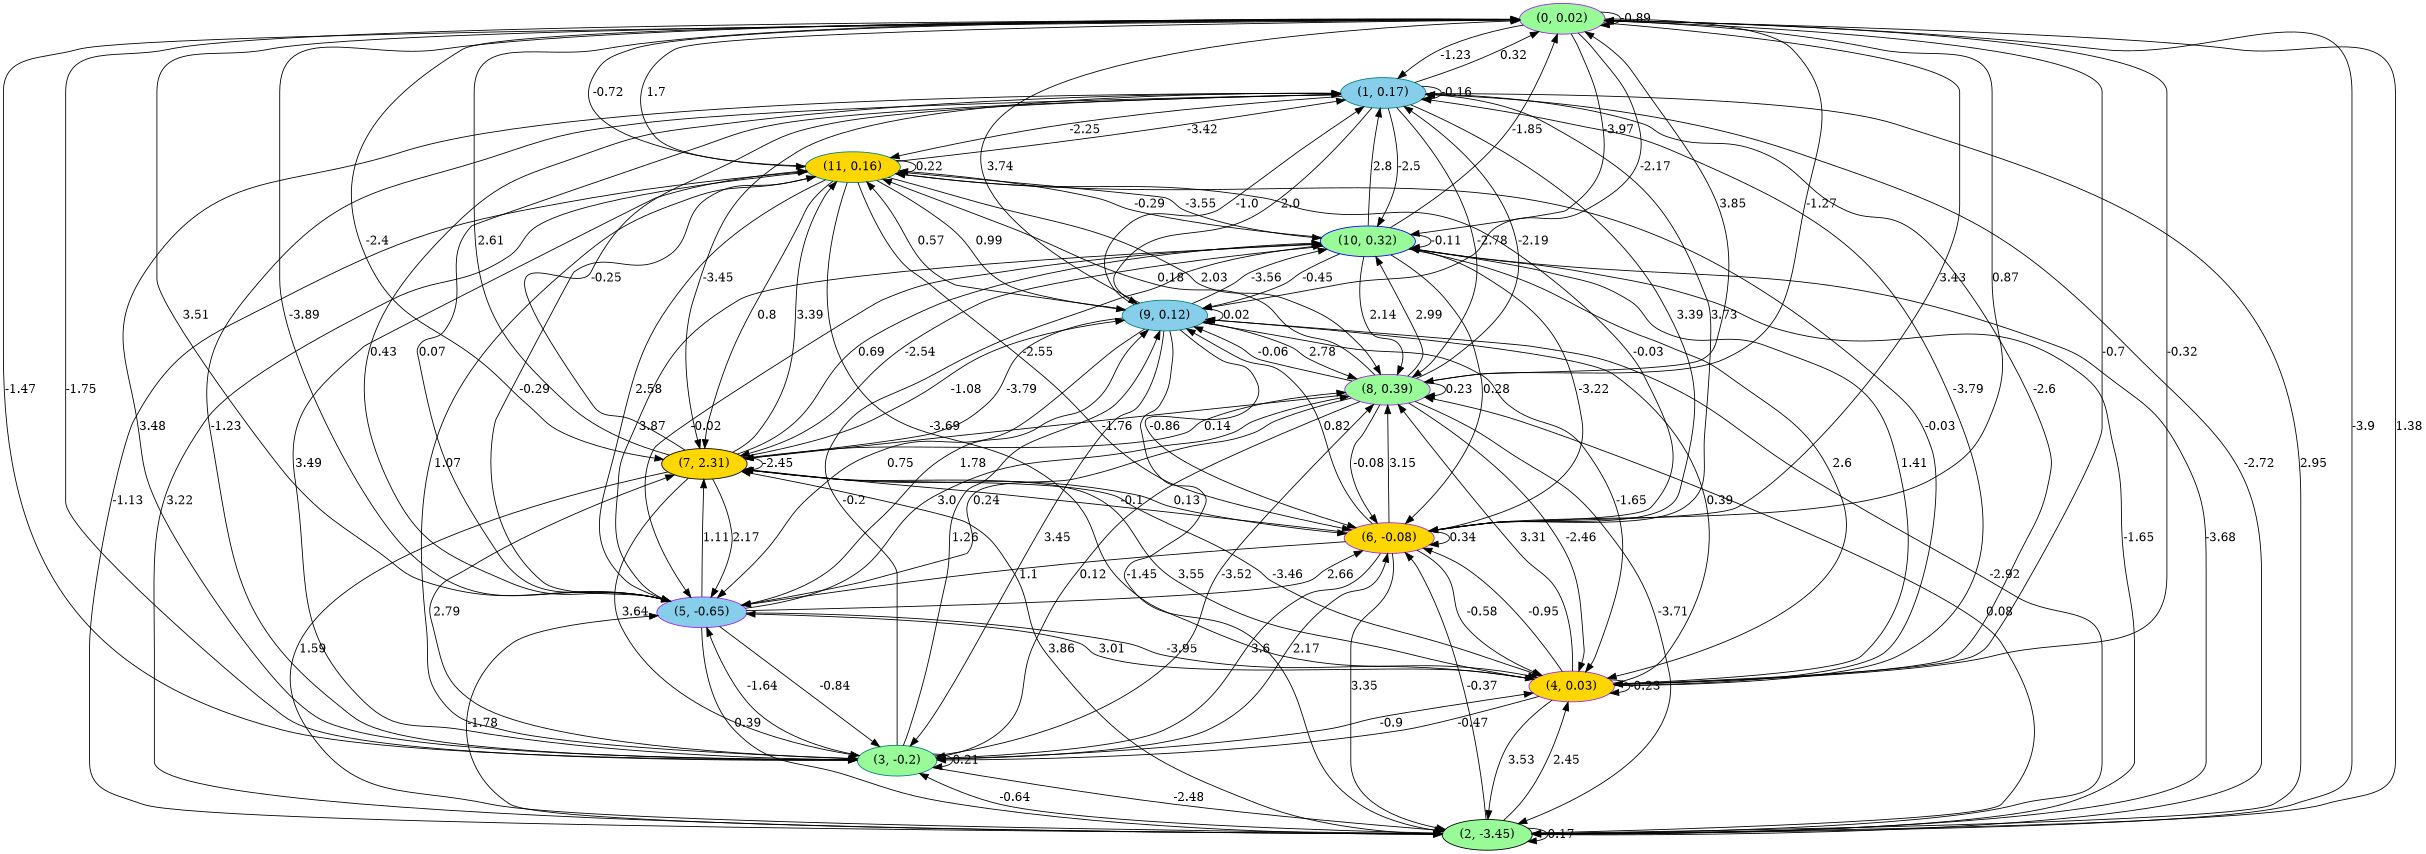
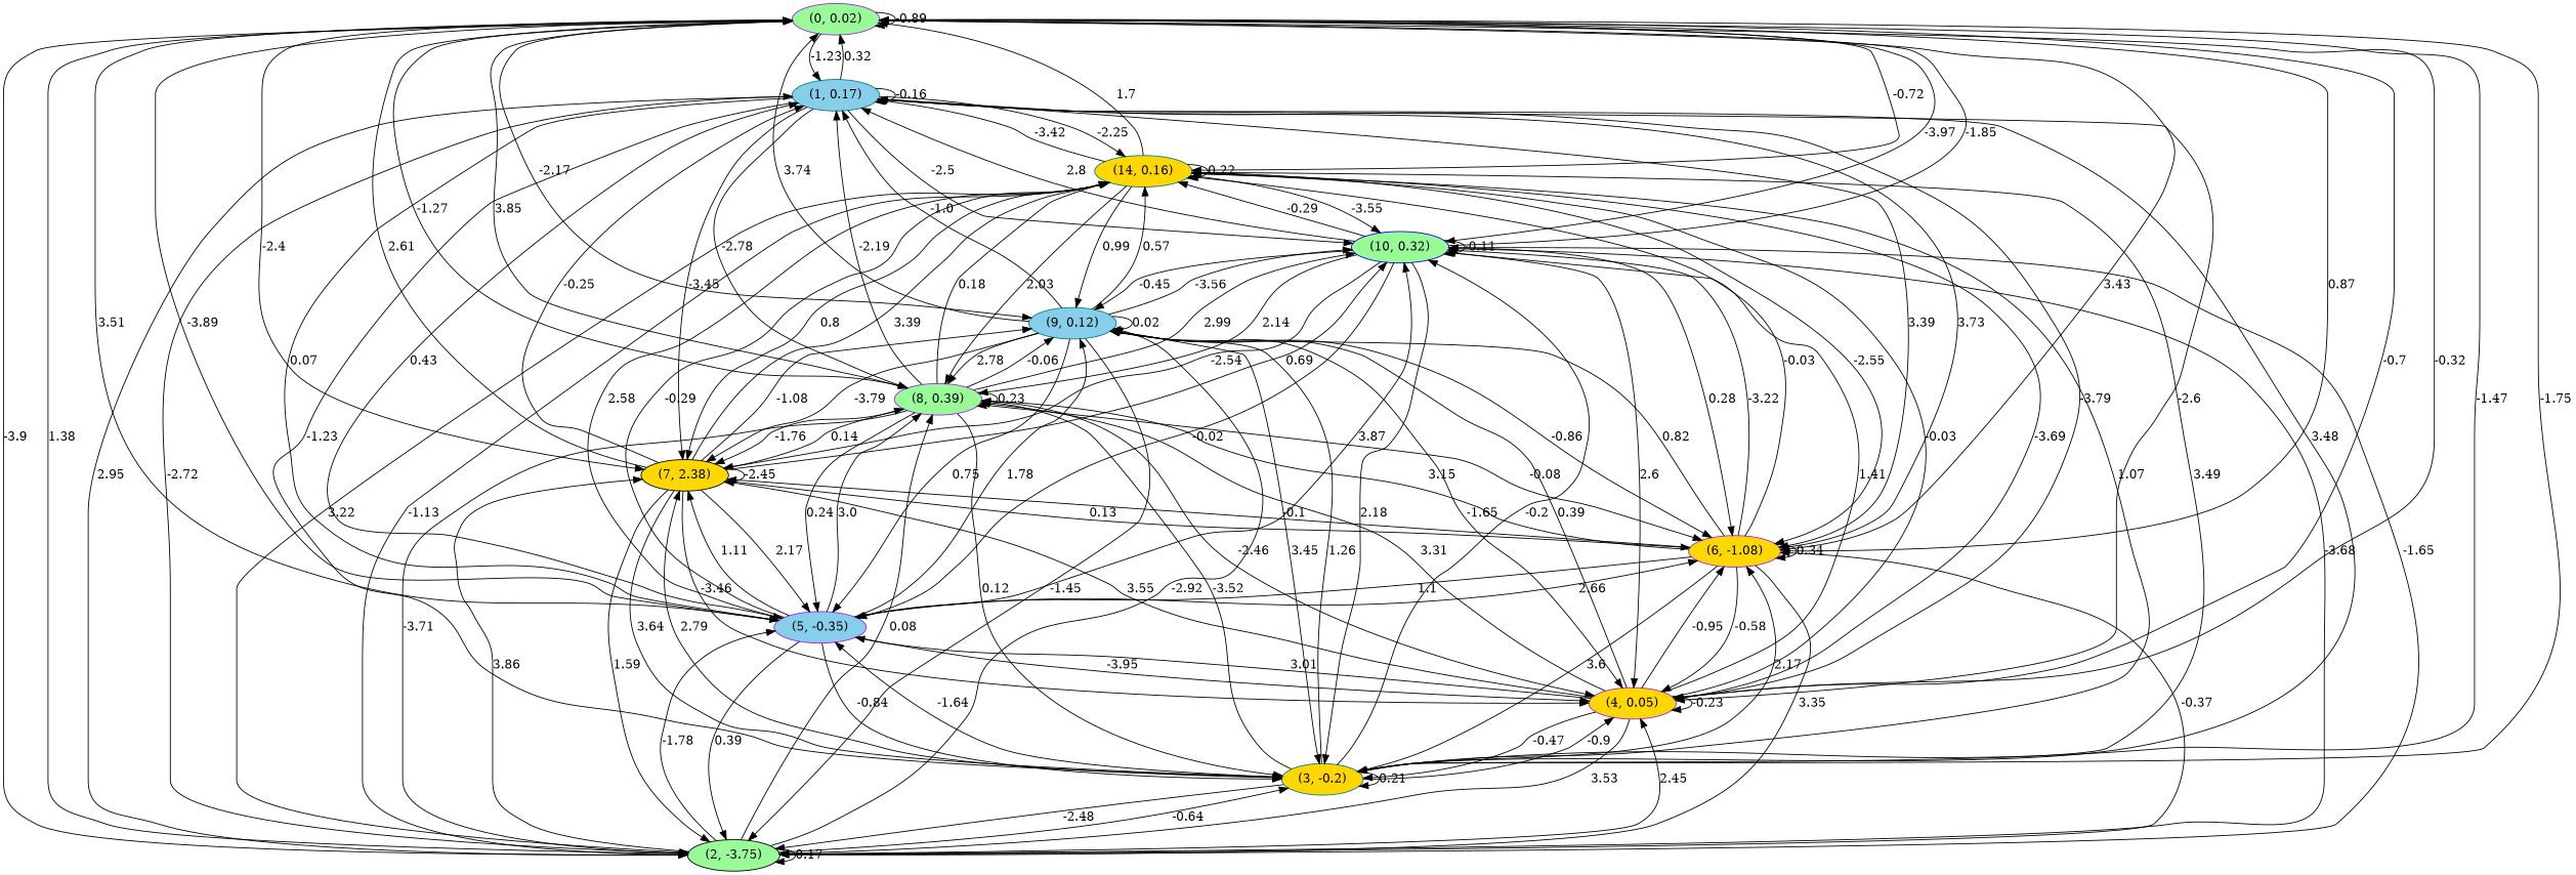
  digraph {
    node [color=purple fillcolor=palegreen style=filled]
    n1 [label="(0, 0.02)"]
    n2 [color=teal fillcolor=skyblue label="(1, 0.17)"]
-   n3 [color=black label="(2, -3.45)"]
-   n4 [color=teal label="(3, -0.2)"]
-   n5 [fillcolor=gold label="(4, 0.03)"]
-   n6 [fillcolor=skyblue label="(5, -0.65)"]
-   n7 [fillcolor=gold label="(6, -0.08)"]
-   n8 [color=black fillcolor=gold label="(7, 2.31)"]
+   n3 [color=black label="(2, -3.75)"]
+   n4 [color=teal fillcolor=gold label="(3, -0.2)"]
+   n5 [fillcolor=gold label="(4, 0.05)"]
+   n6 [fillcolor=skyblue label="(5, -0.35)"]
+   n7 [fillcolor=gold label="(6, -1.08)"]
+   n8 [color=black fillcolor=gold label="(7, 2.38)"]
    n9 [label="(8, 0.39)"]
    n10 [color=teal fillcolor=skyblue label="(9, 0.12)"]
    n11 [color=blue label="(10, 0.32)"]
-   n12 [color=teal fillcolor=gold label="(11, 0.16)"]
+   n12 [color=teal fillcolor=gold label="(14, 0.16)"]
    n1 -> n1 [label=-0.89]
    n1 -> n2 [label=-1.23]
    n1 -> n3 [label=-3.9]
    n1 -> n4 [label=-1.75]
    n1 -> n5 [label=-0.7]
    n1 -> n6 [label=3.51]
    n1 -> n7 [label=3.43]
    n1 -> n8 [label=-2.4]
    n1 -> n9 [label=-1.27]
    n1 -> n10 [label=-2.17]
    n1 -> n11 [label=-3.97]
    n1 -> n12 [label=-0.72]
    n2 -> n1 [label=0.32]
    n2 -> n2 [label=-0.16]
    n2 -> n3 [label=2.95]
    n2 -> n4 [label=-1.23]
    n2 -> n5 [label=-2.6]
    n2 -> n6 [label=0.07]
    n2 -> n7 [label=3.39]
    n2 -> n8 [label=-3.45]
    n2 -> n9 [label=-2.78]
-   n2 -> n10 [label=2.0]
    n2 -> n11 [label=-2.5]
    n2 -> n12 [label=-2.25]
    n3 -> n1 [label=1.38]
    n3 -> n2 [label=-2.72]
    n3 -> n3 [label=0.17]
    n3 -> n4 [label=-0.64]
    n3 -> n5 [label=2.45]
    n3 -> n6 [label=-1.78]
    n3 -> n7 [label=-0.37]
    n3 -> n8 [label=3.86]
    n3 -> n9 [label=0.08]
    n3 -> n10 [label=-2.92]
    n3 -> n11 [label=-1.65]
    n3 -> n12 [label=-1.13]
    n4 -> n1 [label=-1.47]
    n4 -> n2 [label=3.48]
    n4 -> n3 [label=-2.48]
    n4 -> n4 [label=0.21]
    n4 -> n5 [label=-0.9]
    n4 -> n6 [label=-1.64]
    n4 -> n7 [label=2.17]
    n4 -> n8 [label=2.79]
    n4 -> n9 [label=-3.52]
    n4 -> n10 [label=1.26]
    n4 -> n11 [label=-0.2]
    n4 -> n12 [label=3.49]
    n5 -> n1 [label=-0.32]
    n5 -> n2 [label=-3.79]
    n5 -> n3 [label=3.53]
    n5 -> n4 [label=-0.47]
    n5 -> n5 [label=-0.23]
    n5 -> n6 [label=3.01]
    n5 -> n7 [label=-0.95]
    n5 -> n8 [label=3.55]
    n5 -> n9 [label=3.31]
    n5 -> n10 [label=0.39]
    n5 -> n11 [label=1.41]
    n5 -> n12 [label=-0.03]
    n6 -> n1 [label=-3.89]
    n6 -> n2 [label=0.43]
    n6 -> n3 [label=0.39]
    n6 -> n4 [label=-0.84]
    n6 -> n5 [label=-3.95]
    n6 -> n7 [label=2.66]
    n6 -> n8 [label=1.11]
    n6 -> n9 [label=3.0]
    n6 -> n10 [label=1.78]
    n6 -> n11 [label=3.87]
    n6 -> n12 [label=-0.29]
    n7 -> n1 [label=0.87]
    n7 -> n2 [label=3.73]
    n7 -> n3 [label=3.35]
    n7 -> n4 [label=3.6]
    n7 -> n5 [label=-0.58]
    n7 -> n6 [label=1.1]
    n7 -> n7 [label=0.34]
    n7 -> n8 [label=-0.1]
    n7 -> n9 [label=3.15]
    n7 -> n10 [label=0.82]
    n7 -> n11 [label=-3.22]
    n7 -> n12 [label=-0.03]
    n8 -> n1 [label=2.61]
    n8 -> n2 [label=-0.25]
    n8 -> n3 [label=1.59]
    n8 -> n4 [label=3.64]
    n8 -> n5 [label=-3.46]
    n8 -> n6 [label=2.17]
    n8 -> n7 [label=0.13]
    n8 -> n8 [label=-2.45]
    n8 -> n9 [label=0.14]
    n8 -> n10 [label=-1.08]
    n8 -> n11 [label=0.69]
    n8 -> n12 [label=3.39]
    n9 -> n1 [label=3.85]
    n9 -> n2 [label=-2.19]
    n9 -> n3 [label=-3.71]
    n9 -> n4 [label=0.12]
    n9 -> n5 [label=-2.46]
    n9 -> n6 [label=0.24]
    n9 -> n7 [label=-0.08]
    n9 -> n8 [label=-1.76]
    n9 -> n9 [label=0.23]
    n9 -> n10 [label=-0.06]
    n9 -> n11 [label=2.99]
    n9 -> n12 [label=0.18]
    n10 -> n1 [label=3.74]
    n10 -> n2 [label=-1.0]
    n10 -> n3 [label=-1.45]
    n10 -> n4 [label=3.45]
    n10 -> n5 [label=-1.65]
    n10 -> n6 [label=0.75]
    n10 -> n7 [label=-0.86]
    n10 -> n8 [label=-3.79]
    n10 -> n9 [label=2.78]
    n10 -> n10 [label=0.02]
    n10 -> n11 [label=-3.56]
    n10 -> n12 [label=0.57]
    n11 -> n1 [label=-1.85]
    n11 -> n2 [label=2.8]
    n11 -> n3 [label=-3.68]
+   n11 -> n4 [label=2.18]
    n11 -> n5 [label=2.6]
    n11 -> n6 [label=-0.02]
    n11 -> n7 [label=0.28]
    n11 -> n8 [label=-2.54]
    n11 -> n9 [label=2.14]
    n11 -> n10 [label=-0.45]
    n11 -> n11 [label=-0.11]
    n11 -> n12 [label=-0.29]
    n12 -> n1 [label=1.7]
    n12 -> n2 [label=-3.42]
    n12 -> n3 [label=3.22]
    n12 -> n4 [label=1.07]
    n12 -> n5 [label=-3.69]
    n12 -> n6 [label=2.58]
    n12 -> n7 [label=-2.55]
    n12 -> n8 [label=0.8]
    n12 -> n9 [label=2.03]
    n12 -> n10 [label=0.99]
    n12 -> n11 [label=-3.55]
    n12 -> n12 [label=0.22]
  }
